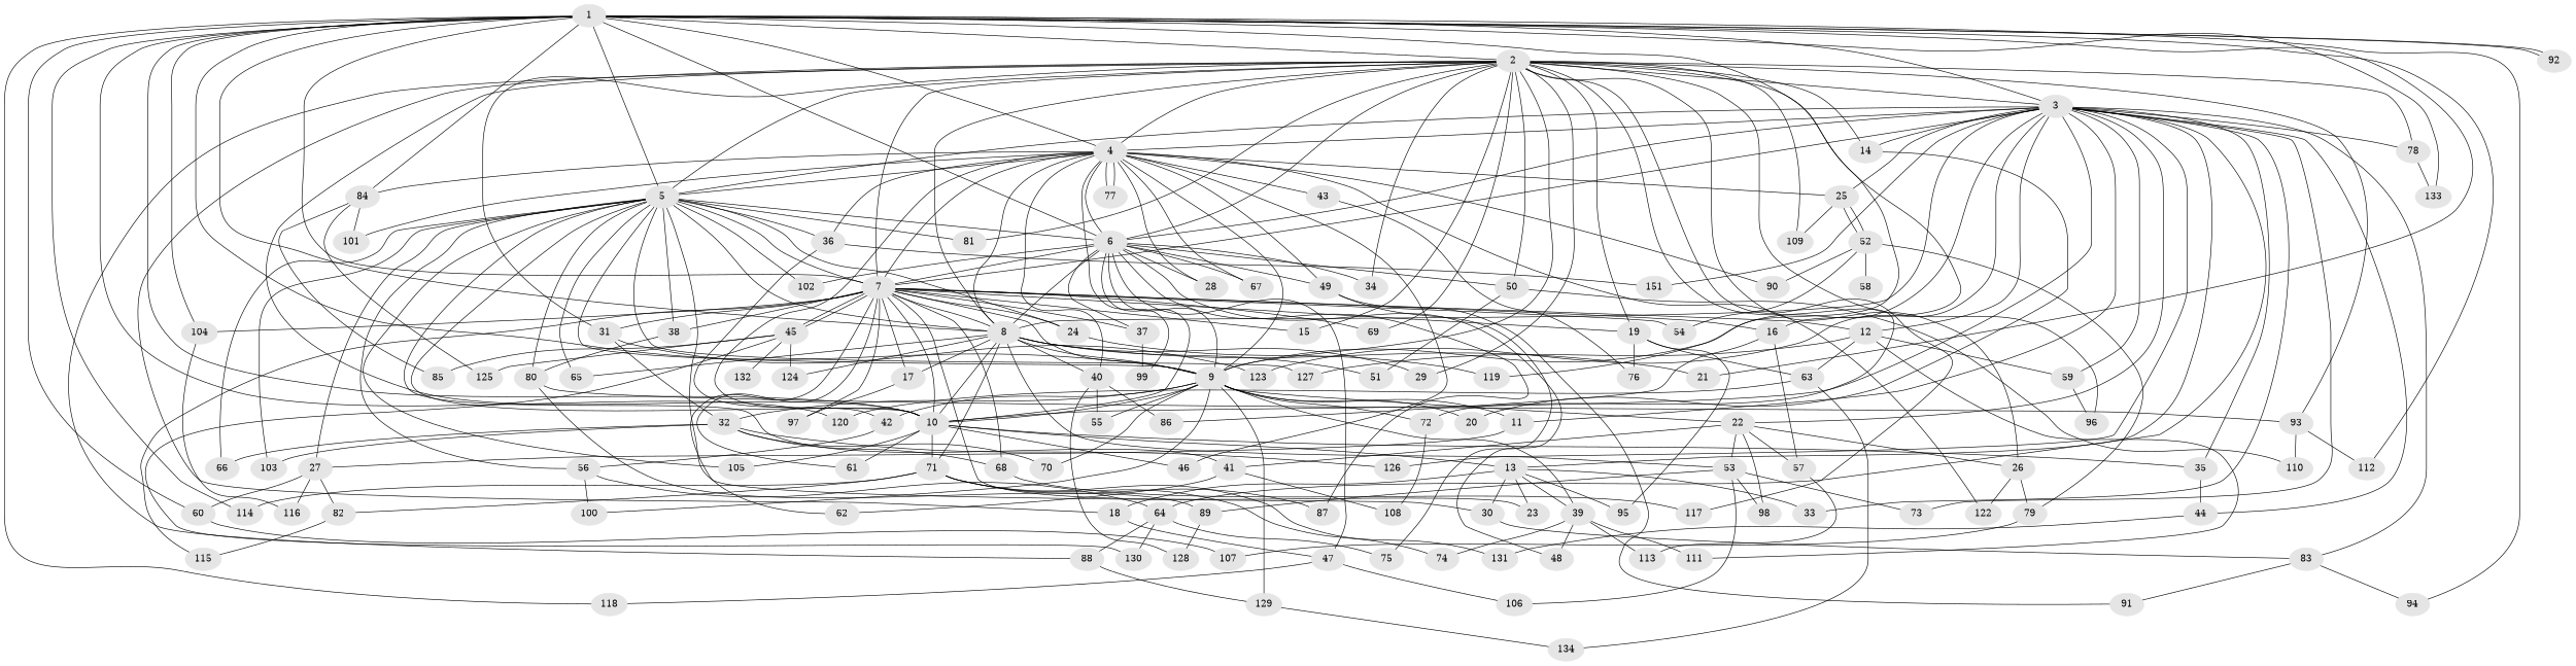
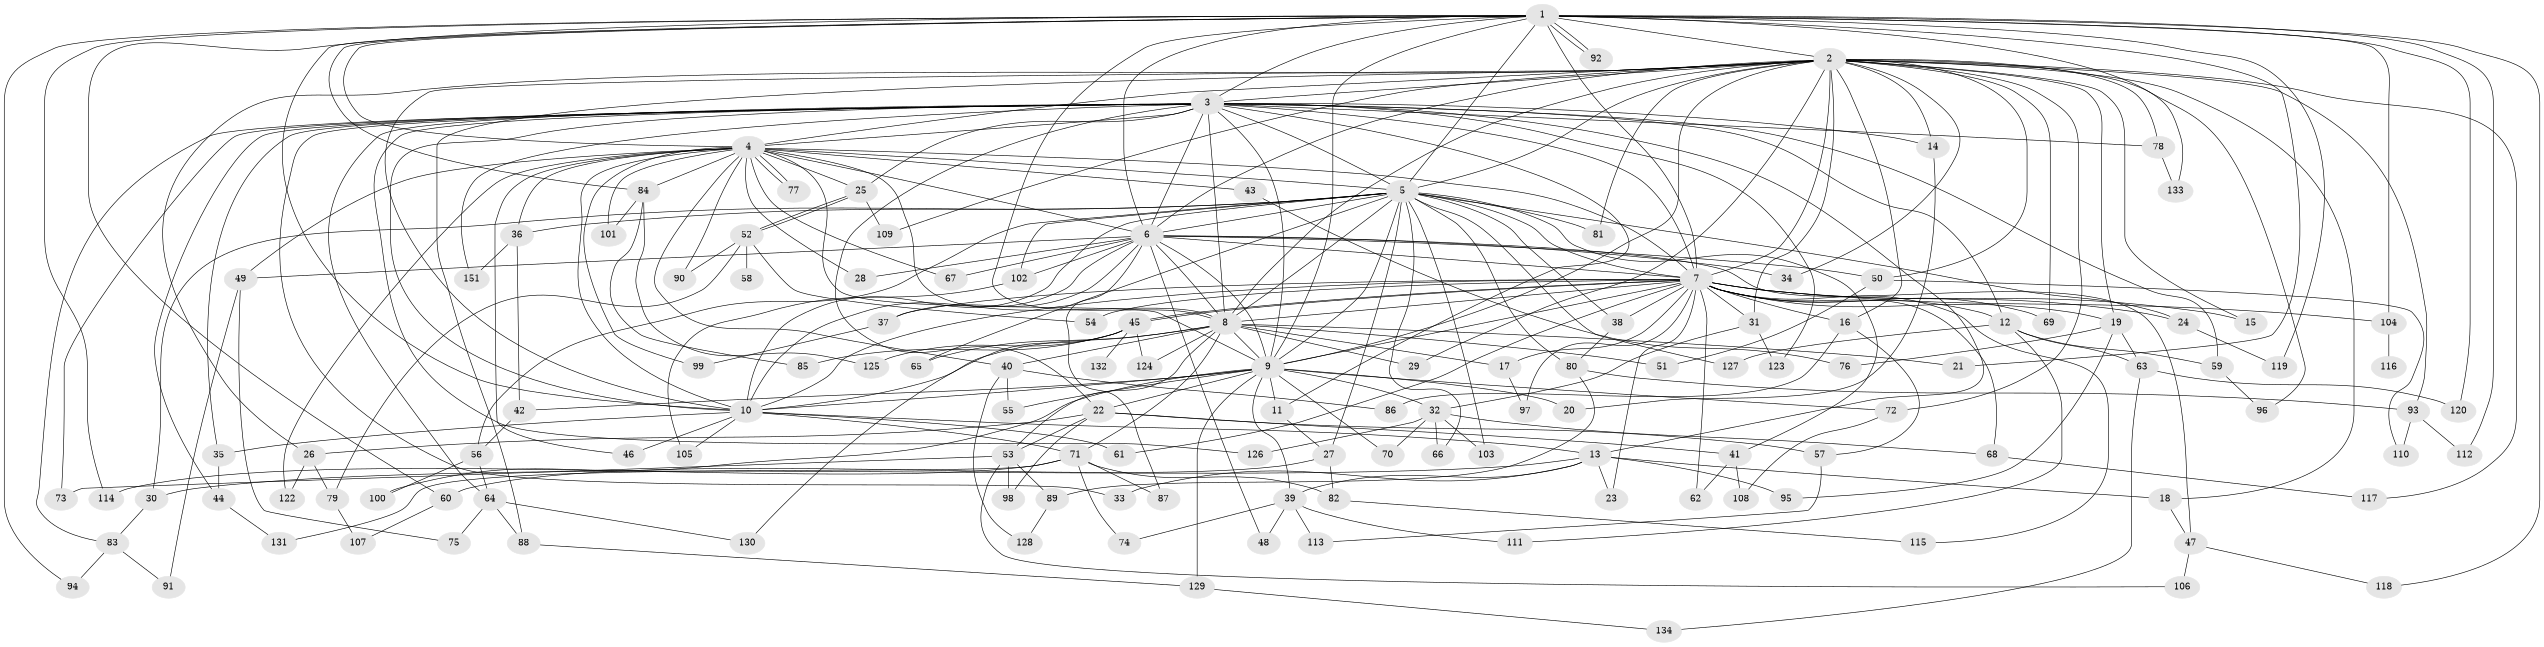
  graph {
    node [color=gray90 style=filled]
    1
    2
    3
    4
    5
    6
    7
    8
    9
    10
    21
    60
    84
    92
    94
    104
    112
    114
    118
    119
    120
    133
    14
    15
    16
    18
    19
    26
    29
    31
    34
    50
    69
    72
    78
    81
    88
    93
    96
    109
    117
    11
    12
    13
    22
    25
    33
    35
    44
    59
    64
    73
    83
    n54 [label=151]
    123
    126
    28
    36
    40
    43
    46
    49
    67
    77
    90
    99
    101
    122
    24
    27
    30
    38
    41
    56
    65
    66
    80
    102
    103
    105
    127
    37
    47
    48
    87
    17
    23
    45
    54
    61
    62
    68
    97
    115
    51
    53
    71
    124
    20
    32
    39
    42
    55
    70
    100
    129
    107
    85
    125
    116
    57
    86
    63
    95
    76
    79
    110
    108
    111
    98
    52
    131
    130
    75
    91
    128
    82
    89
    106
    132
    74
    113
    134
    58
    1 -- 2
    1 -- 3
    1 -- 4
    1 -- 5
    1 -- 6
    1 -- 7
    1 -- 8
    1 -- 9
    1 -- 10
    1 -- 21
    1 -- 60
    1 -- 84
    1 -- 92
    1 -- 92
    1 -- 94
    1 -- 104
    1 -- 112
    1 -- 114
    1 -- 118
    1 -- 119
    1 -- 120
    1 -- 133
    2 -- 3
    2 -- 4
    2 -- 5
    2 -- 6
    2 -- 7
    2 -- 8
    2 -- 9
    2 -- 10
    2 -- 14
    2 -- 15
    2 -- 16
    2 -- 18
    2 -- 19
    2 -- 26
    2 -- 29
    2 -- 31
    2 -- 34
    2 -- 50
    2 -- 69
    2 -- 72
    2 -- 78
    2 -- 81
    2 -- 88
    2 -- 93
    2 -- 96
    2 -- 109
    2 -- 117
    3 -- 4
    3 -- 5
    3 -- 6
    3 -- 7
    3 -- 8
    3 -- 9
    3 -- 10
    3 -- 14
    3 -- 78
    3 -- 11
    3 -- 12
    3 -- 13
    3 -- 22
    3 -- 25
    3 -- 33
    3 -- 35
    3 -- 44
    3 -- 59
    3 -- 64
    3 -- 73
    3 -- 83
    3 -- n54
    3 -- 123
    3 -- 126
    4 -- 5
    4 -- 6
    4 -- 7
    4 -- 8
    4 -- 9
    4 -- 10
    4 -- 84
    4 -- 25
    4 -- 28
    4 -- 36
    4 -- 40
    4 -- 43
    4 -- 46
    4 -- 49
    4 -- 67
    4 -- 77
    4 -- 77
    4 -- 90
    4 -- 99
    4 -- 101
    4 -- 122
    5 -- 6
    5 -- 7
    5 -- 8
    5 -- 9
    5 -- 10
    5 -- 81
    5 -- 36
    5 -- 24
    5 -- 27
    5 -- 30
    5 -- 38
    5 -- 41
    5 -- 56
    5 -- 65
    5 -- 66
    5 -- 80
    5 -- 102
    5 -- 103
-   5 -- 105
+   102 -- 105
    5 -- 127
    6 -- 7
    6 -- 8
    6 -- 9
    6 -- 10
    6 -- 34
    6 -- 50
    6 -- 28
    6 -- 49
    6 -- 67
    6 -- 102
    6 -- 37
    6 -- 47
    6 -- 48
    6 -- 87
    7 -- 8
    7 -- 9
    7 -- 10
    7 -- 104
    7 -- 15
    7 -- 16
    7 -- 19
    7 -- 31
    7 -- 69
    7 -- 12
    7 -- 24
    7 -- 38
    7 -- 37
    7 -- 17
    7 -- 23
    7 -- 45
    7 -- 45
    7 -- 54
    7 -- 61
    7 -- 62
    7 -- 68
    7 -- 97
    7 -- 115
    8 -- 9
    8 -- 10
    8 -- 21
    8 -- 29
    8 -- 40
    8 -- 65
    8 -- 17
    8 -- 51
    8 -- 53
    8 -- 71
    8 -- 124
    9 -- 10
    9 -- 72
    9 -- 11
    9 -- 22
    9 -- 20
    9 -- 32
    9 -- 39
    9 -- 42
    9 -- 55
    9 -- 70
    9 -- 100
    9 -- 129
    10 -- 13
    10 -- 35
    10 -- 46
    10 -- 105
    10 -- 61
    10 -- 71
    60 -- 107
    84 -- 101
    84 -- 85
    84 -- 125
    104 -- 116
    14 -- 20
    16 -- 57
    16 -- 86
    18 -- 47
    19 -- 63
    19 -- 95
    19 -- 76
    26 -- 122
    26 -- 79
    31 -- 123
    31 -- 32
    50 -- 51
    50 -- 110
    72 -- 108
    78 -- 133
    88 -- 129
    93 -- 112
    93 -- 110
    11 -- 27
    12 -- 59
    12 -- 127
    12 -- 63
    12 -- 111
    13 -- 18
    13 -- 33
    13 -- 30
    13 -- 23
    13 -- 39
    13 -- 95
    22 -- 26
    22 -- 41
    22 -- 53
    22 -- 57
    22 -- 98
    25 -- 109
    25 -- 52
    25 -- 52
    35 -- 44
    44 -- 131
    59 -- 96
    64 -- 88
    64 -- 130
    64 -- 75
    83 -- 94
    83 -- 91
    36 -- n54
    36 -- 42
    40 -- 55
    40 -- 86
    40 -- 128
    43 -- 76
    49 -- 75
    49 -- 91
    24 -- 119
    27 -- 60
-   27 -- 116
    27 -- 82
    30 -- 83
    38 -- 80
    41 -- 62
    41 -- 108
    56 -- 64
    56 -- 100
    80 -- 93
    80 -- 89
    37 -- 99
    47 -- 118
    47 -- 106
    17 -- 97
    45 -- 124
    45 -- 85
    45 -- 125
    45 -- 130
    45 -- 132
    68 -- 117
    53 -- 73
    53 -- 98
    53 -- 89
    53 -- 106
    71 -- 114
    71 -- 87
    71 -- 131
    71 -- 82
    71 -- 74
    32 -- 126
    32 -- 66
    32 -- 103
    32 -- 68
    32 -- 70
    39 -- 48
    39 -- 111
    39 -- 74
    39 -- 113
    42 -- 56
    129 -- 134
    57 -- 113
    63 -- 120
    63 -- 134
    79 -- 107
    52 -- 90
    52 -- 54
    52 -- 79
    52 -- 58
    82 -- 115
    89 -- 128
  }
